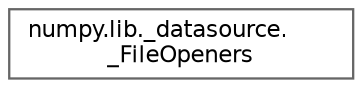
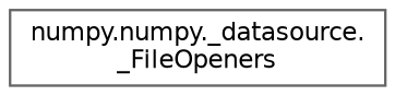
  digraph {
    rankdir=LR
-   n1 [color=grey40 fillcolor=white fontname=Helvetica fontsize=10 height=0.2 label="numpy.lib._datasource.\l_FileOpeners" shape=box style=filled width=0.4]
+   n1 [color=grey40 fillcolor=white fontname=Helvetica fontsize=10 height=0.2 label="numpy.numpy._datasource.\l_FileOpeners" shape=box style=filled width=0.4]
  }
